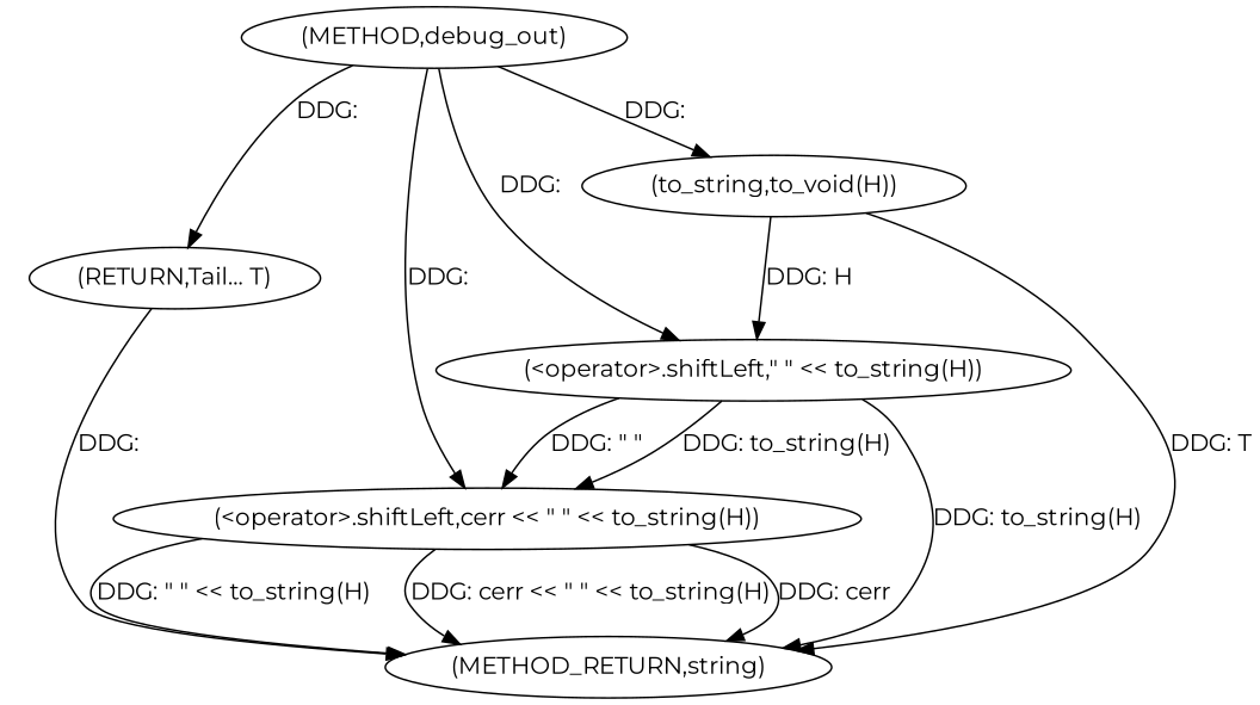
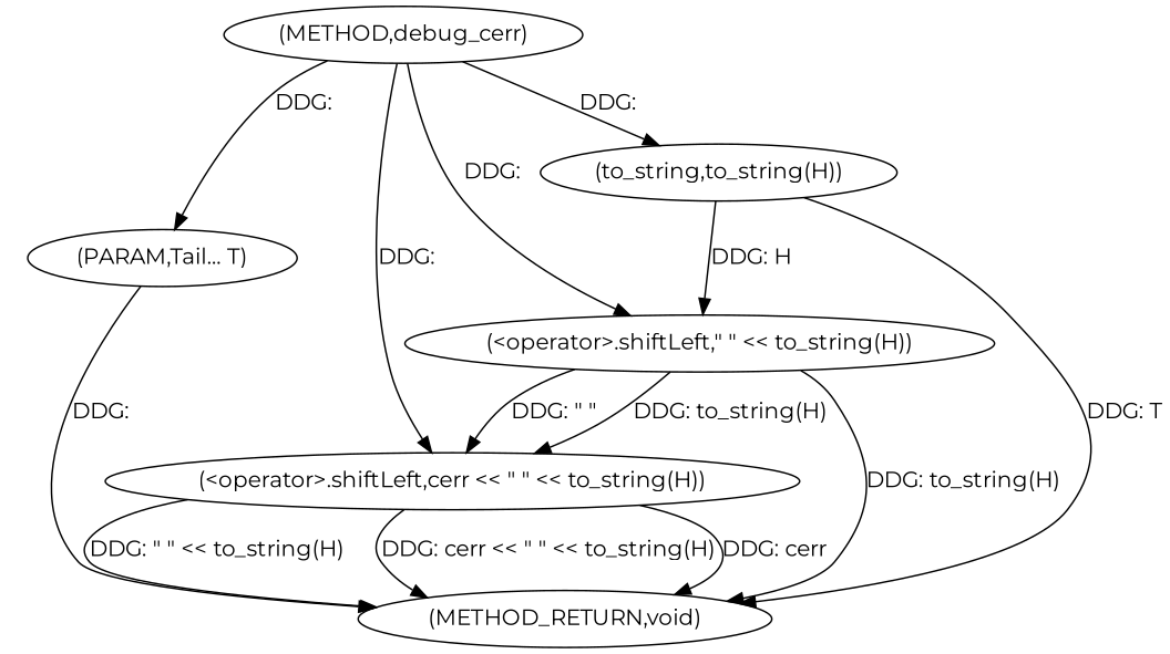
  digraph {
    fontname=Montserrat
    node [fontname=Montserrat]
    edge [fontname=Montserrat]
-   n1 [label="(METHOD,debug_out)"]
-   n2 [label="(RETURN,Tail... T)"]
+   n1 [label="(METHOD,debug_cerr)"]
+   n2 [label="(PARAM,Tail... T)"]
    n3 [label="(<operator>.shiftLeft,cerr << \" \" << to_string(H))"]
    n4 [label="(<operator>.shiftLeft,\" \" << to_string(H))"]
-   n5 [label="(to_string,to_void(H))"]
-   n6 [label="(METHOD_RETURN,string)"]
+   n5 [label="(to_string,to_string(H))"]
+   n6 [label="(METHOD_RETURN,void)"]
    n1 -> n2 [label="DDG: "]
    n1 -> n3 [label="DDG: "]
    n1 -> n4 [label="DDG: "]
    n1 -> n5 [label="DDG: "]
    n2 -> n6 [label="DDG: "]
    n3 -> n6 [label="DDG: \" \" << to_string(H)"]
    n3 -> n6 [label="DDG: cerr << \" \" << to_string(H)"]
    n3 -> n6 [label="DDG: cerr"]
    n4 -> n3 [label="DDG: \" \""]
    n4 -> n3 [label="DDG: to_string(H)"]
    n4 -> n6 [label="DDG: to_string(H)"]
    n5 -> n4 [label="DDG: H"]
    n5 -> n6 [label="DDG: T"]
  }
